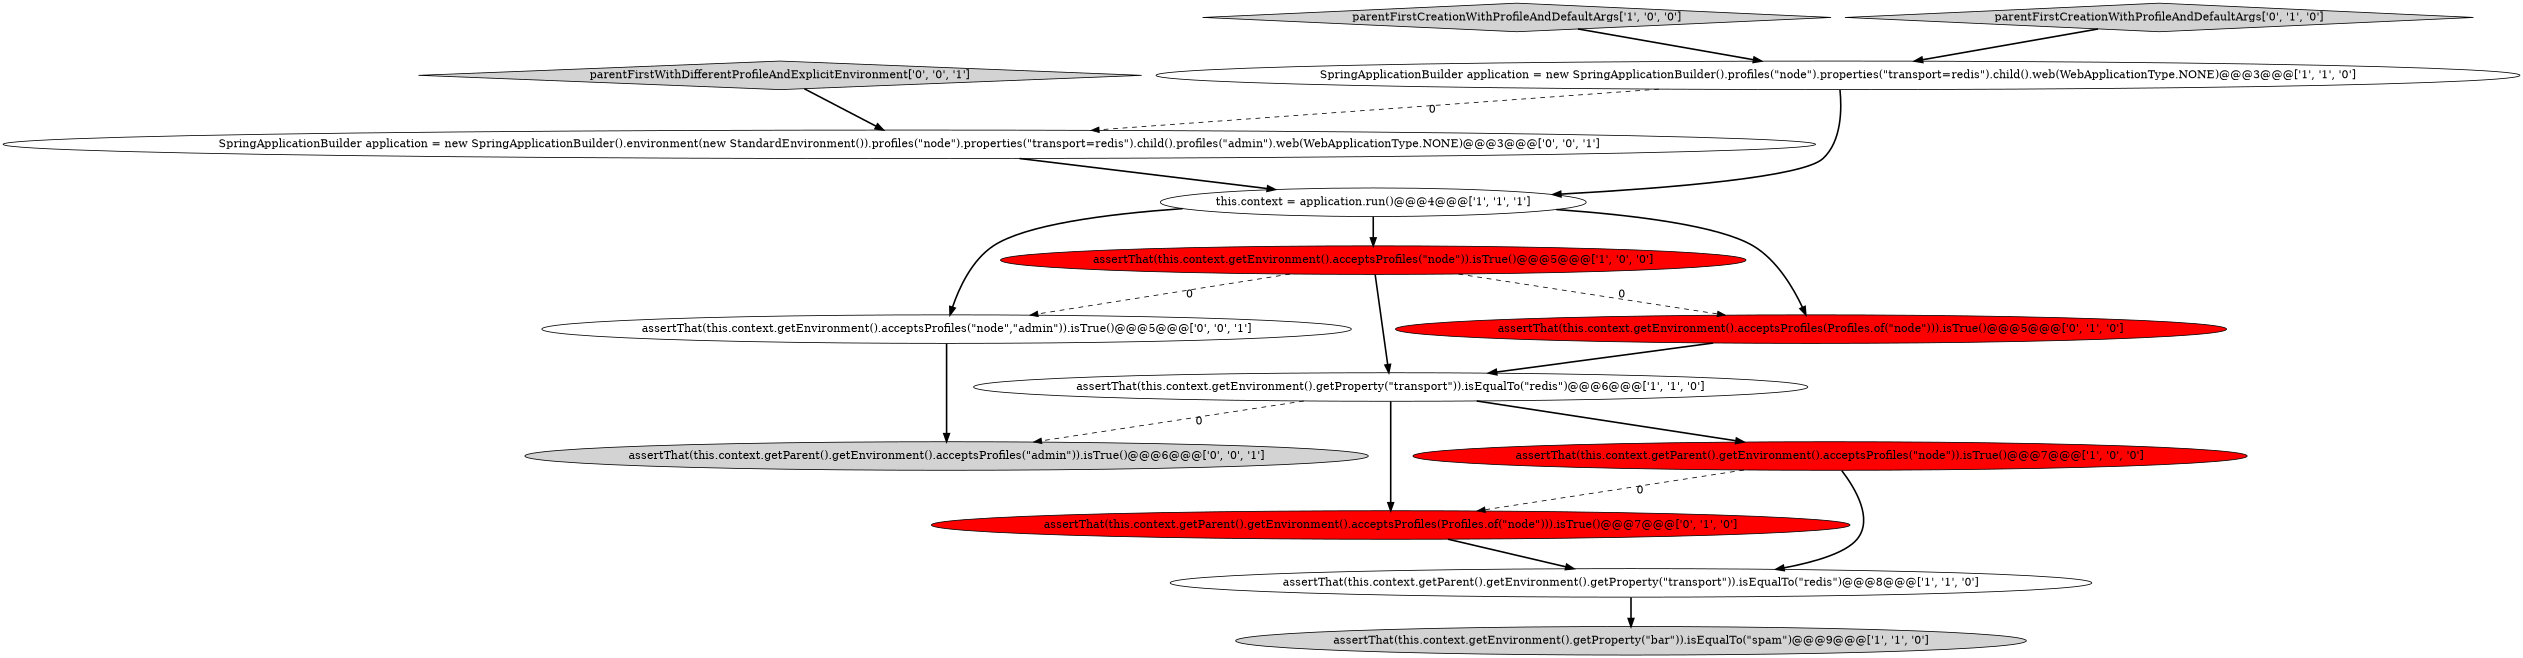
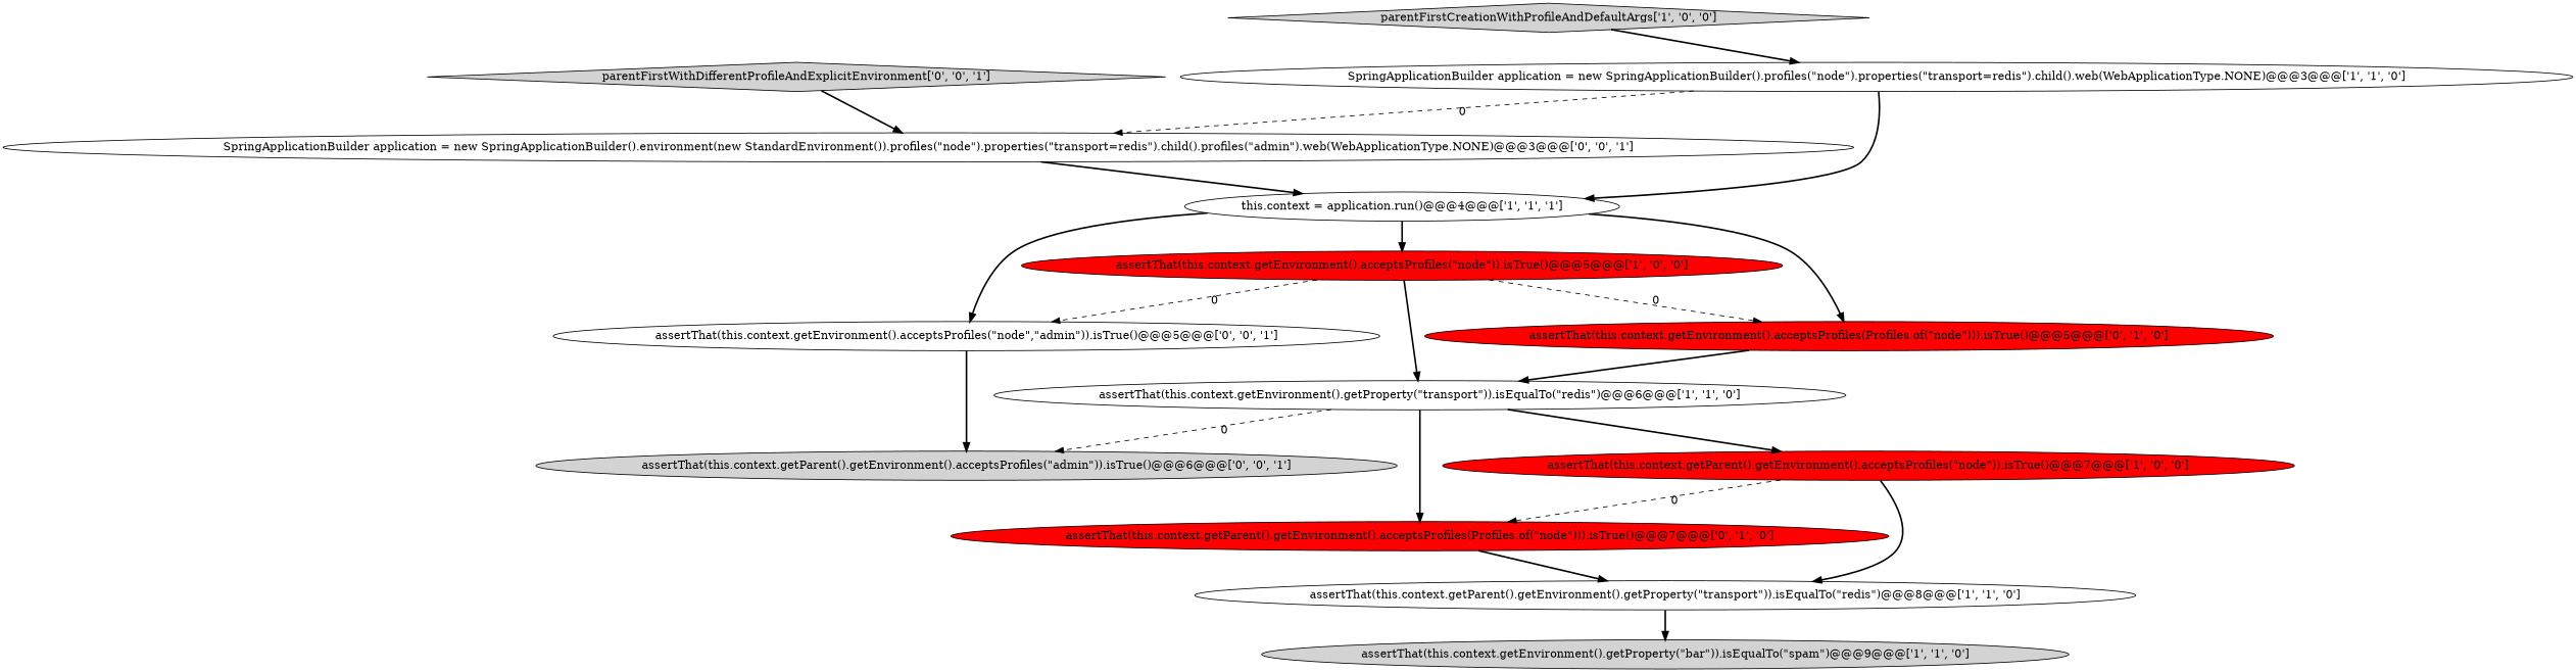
  digraph {
    node [fillcolor=white shape=ellipse style=filled]
    edge [style=bold]
    n1 [fillcolor=red label="assertThat(this.context.getEnvironment().acceptsProfiles(\"node\")).isTrue()@@@5@@@['1', '0', '0']"]
    n2 [fillcolor=red label="assertThat(this.context.getEnvironment().acceptsProfiles(Profiles.of(\"node\"))).isTrue()@@@5@@@['0', '1', '0']"]
    n3 [label="assertThat(this.context.getEnvironment().getProperty(\"transport\")).isEqualTo(\"redis\")@@@6@@@['1', '1', '0']"]
    n4 [label="assertThat(this.context.getEnvironment().acceptsProfiles(\"node\",\"admin\")).isTrue()@@@5@@@['0', '0', '1']"]
    n5 [label="SpringApplicationBuilder application = new SpringApplicationBuilder().profiles(\"node\").properties(\"transport=redis\").child().web(WebApplicationType.NONE)@@@3@@@['1', '1', '0']"]
    n6 [label="this.context = application.run()@@@4@@@['1', '1', '1']"]
    n7 [label="SpringApplicationBuilder application = new SpringApplicationBuilder().environment(new StandardEnvironment()).profiles(\"node\").properties(\"transport=redis\").child().profiles(\"admin\").web(WebApplicationType.NONE)@@@3@@@['0', '0', '1']"]
    n8 [fillcolor=lightgray label="parentFirstCreationWithProfileAndDefaultArgs['1', '0', '0']" shape=diamond]
    n9 [fillcolor=lightgray label="assertThat(this.context.getEnvironment().getProperty(\"bar\")).isEqualTo(\"spam\")@@@9@@@['1', '1', '0']"]
    n10 [fillcolor=lightgray label="assertThat(this.context.getParent().getEnvironment().acceptsProfiles(\"admin\")).isTrue()@@@6@@@['0', '0', '1']"]
    n11 [fillcolor=red label="assertThat(this.context.getParent().getEnvironment().acceptsProfiles(Profiles.of(\"node\"))).isTrue()@@@7@@@['0', '1', '0']"]
    n12 [fillcolor=red label="assertThat(this.context.getParent().getEnvironment().acceptsProfiles(\"node\")).isTrue()@@@7@@@['1', '0', '0']"]
    n13 [fillcolor=lightgray label="parentFirstWithDifferentProfileAndExplicitEnvironment['0', '0', '1']" shape=diamond]
    n14 [label="assertThat(this.context.getParent().getEnvironment().getProperty(\"transport\")).isEqualTo(\"redis\")@@@8@@@['1', '1', '0']"]
-   n15 [fillcolor=lightgray label="parentFirstCreationWithProfileAndDefaultArgs['0', '1', '0']" shape=diamond]
    n1 -> n2 [label=0 style=dashed]
    n1 -> n3
    n1 -> n4 [label=0 style=dashed]
    n2 -> n3
    n3 -> n10 [label=0 style=dashed]
    n3 -> n11
    n3 -> n12
    n4 -> n10
    n5 -> n6
    n5 -> n7 [label=0 style=dashed]
    n6 -> n1
    n6 -> n2
    n6 -> n4
    n7 -> n6
    n8 -> n5
    n11 -> n14
    n12 -> n11 [label=0 style=dashed]
    n12 -> n14
    n13 -> n7
    n14 -> n9
-   n15 -> n5
  }
